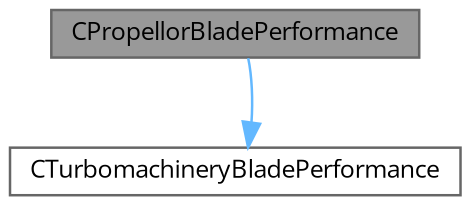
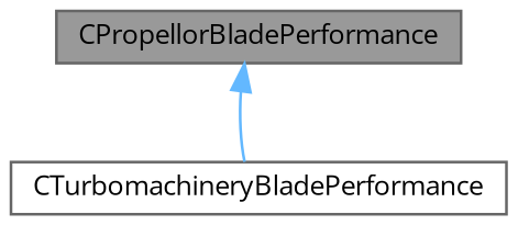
  digraph {
    fontname="Open Sans"
    node [color=gray40 fontname="Open Sans" fontsize=10 shape=box style=filled]
    n1 [fillcolor=grey60 fontcolor=black height=0.2 label=CPropellorBladePerformance width=0.4]
    n2 [fillcolor=white height=0.2 label=CTurbomachineryBladePerformance width=0.4]
-   n2 -> n1 [color=steelblue1 dir=back fontname="Open Sans" fontsize=10 labelfontname=Helvetica labelfontsize=10 style=solid]
+   n1 -> n2 [color=steelblue1 dir=back fontname="Open Sans" fontsize=10 labelfontname=Helvetica labelfontsize=10 style=solid]
  }
